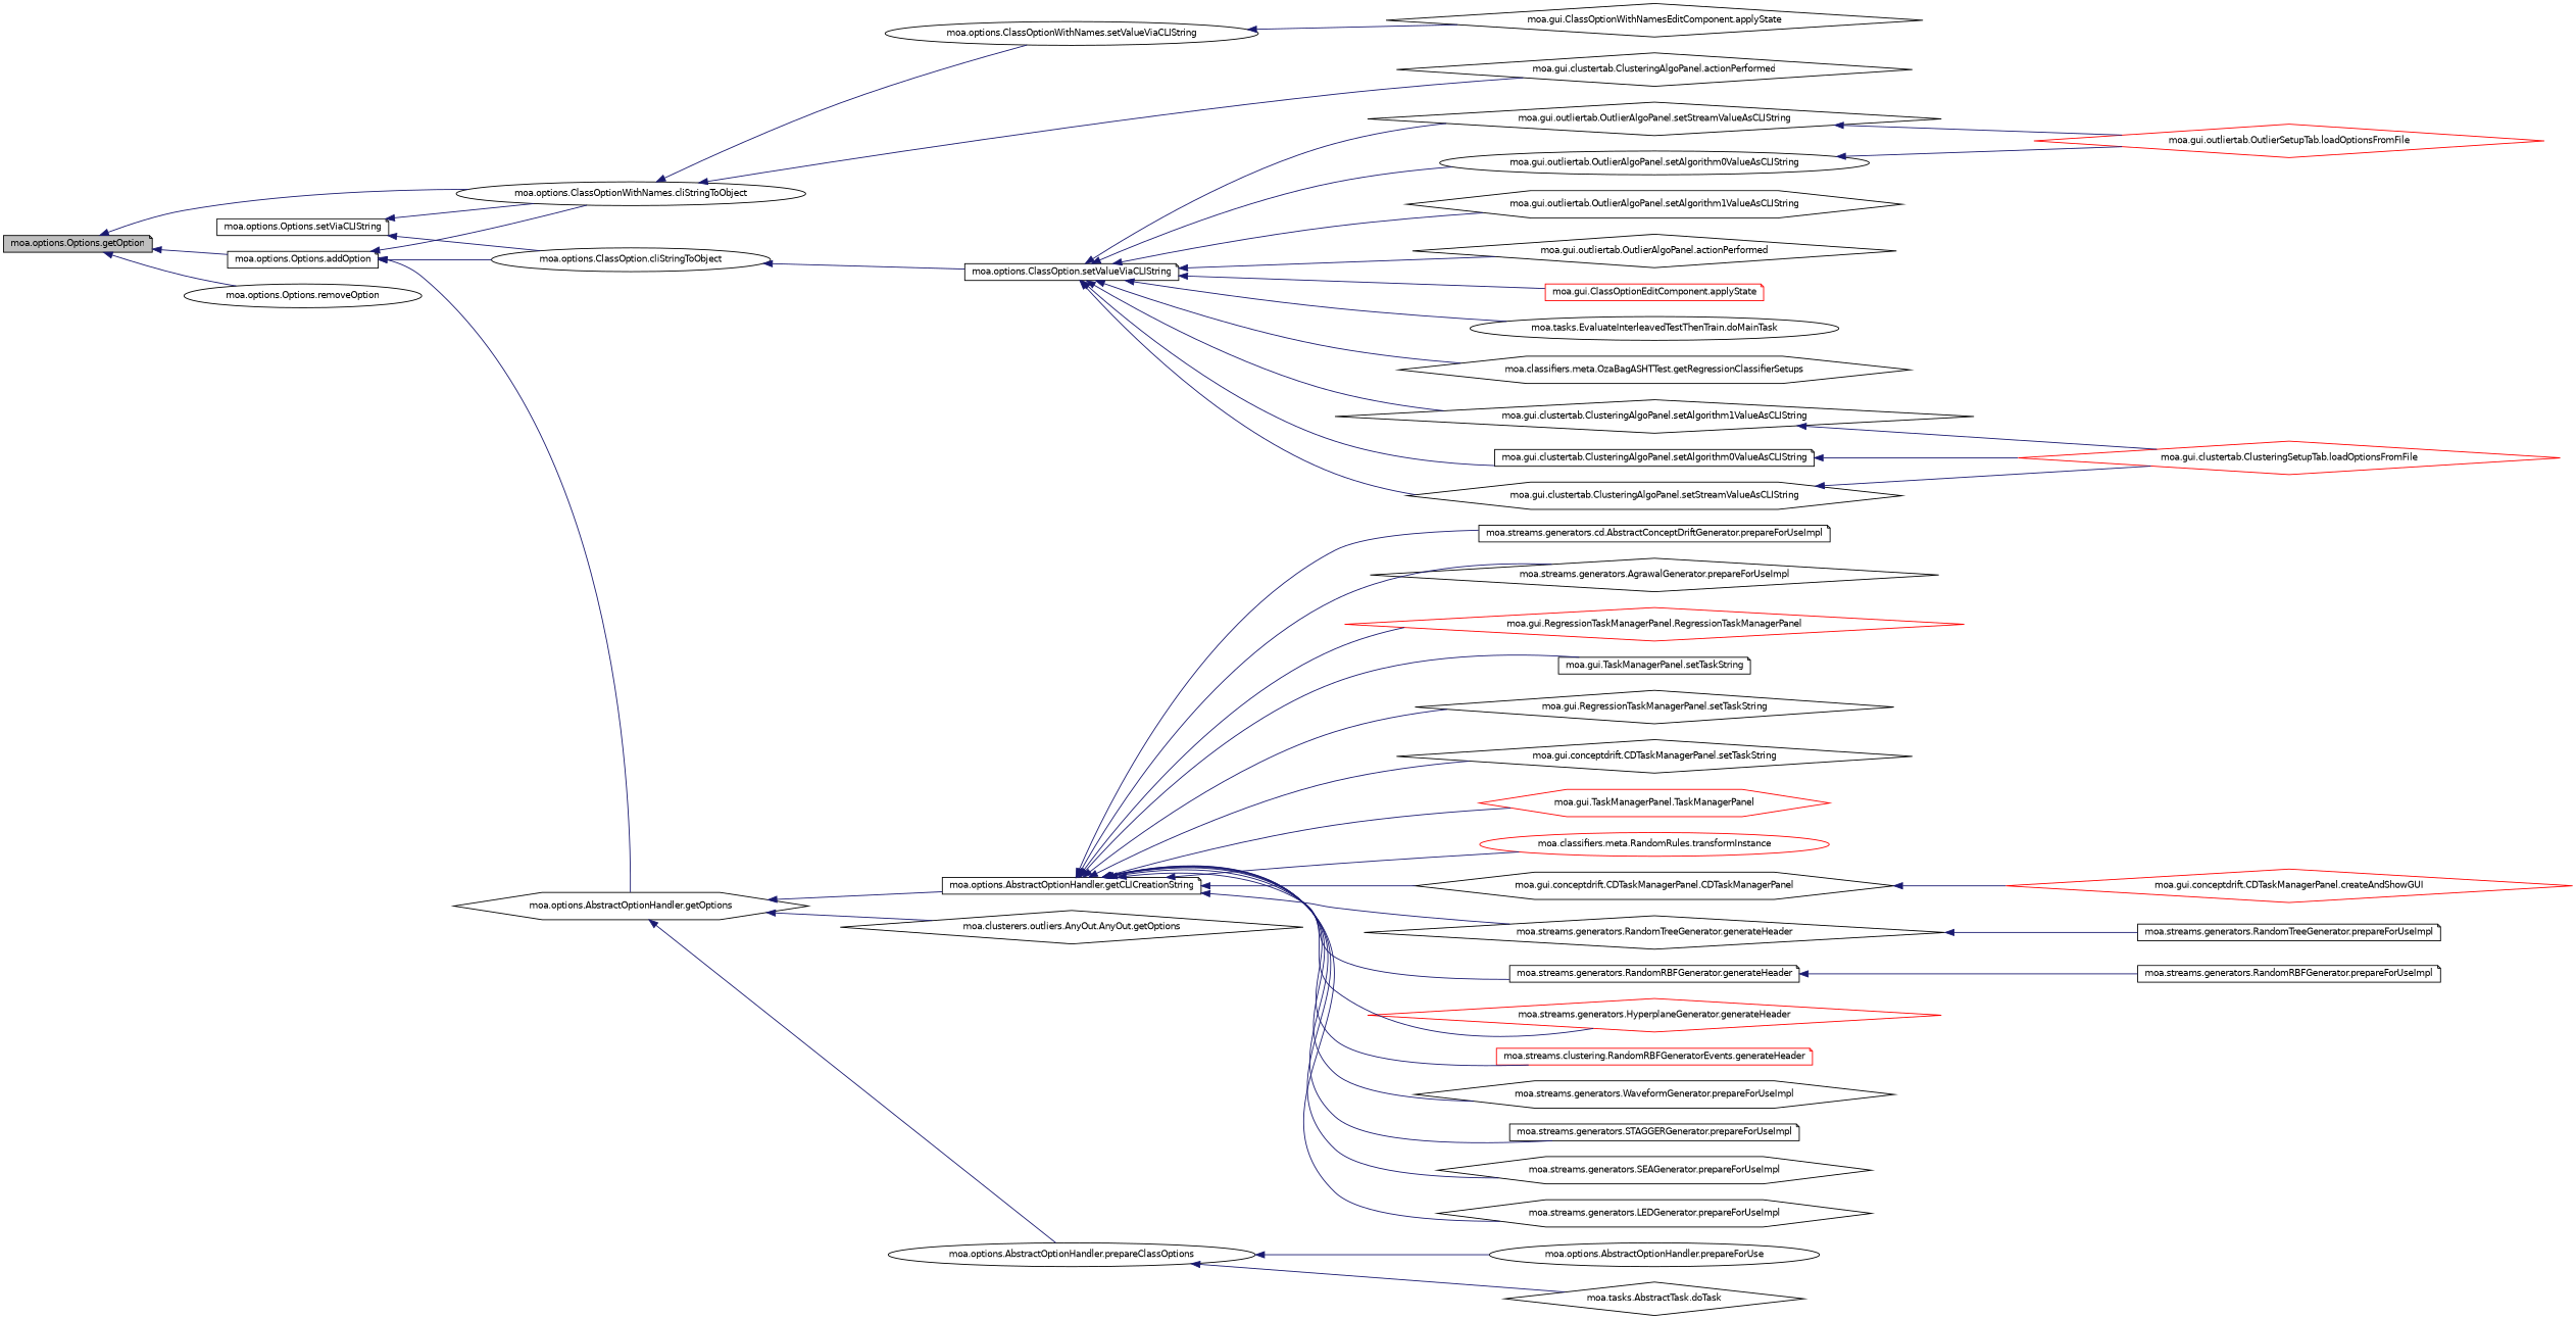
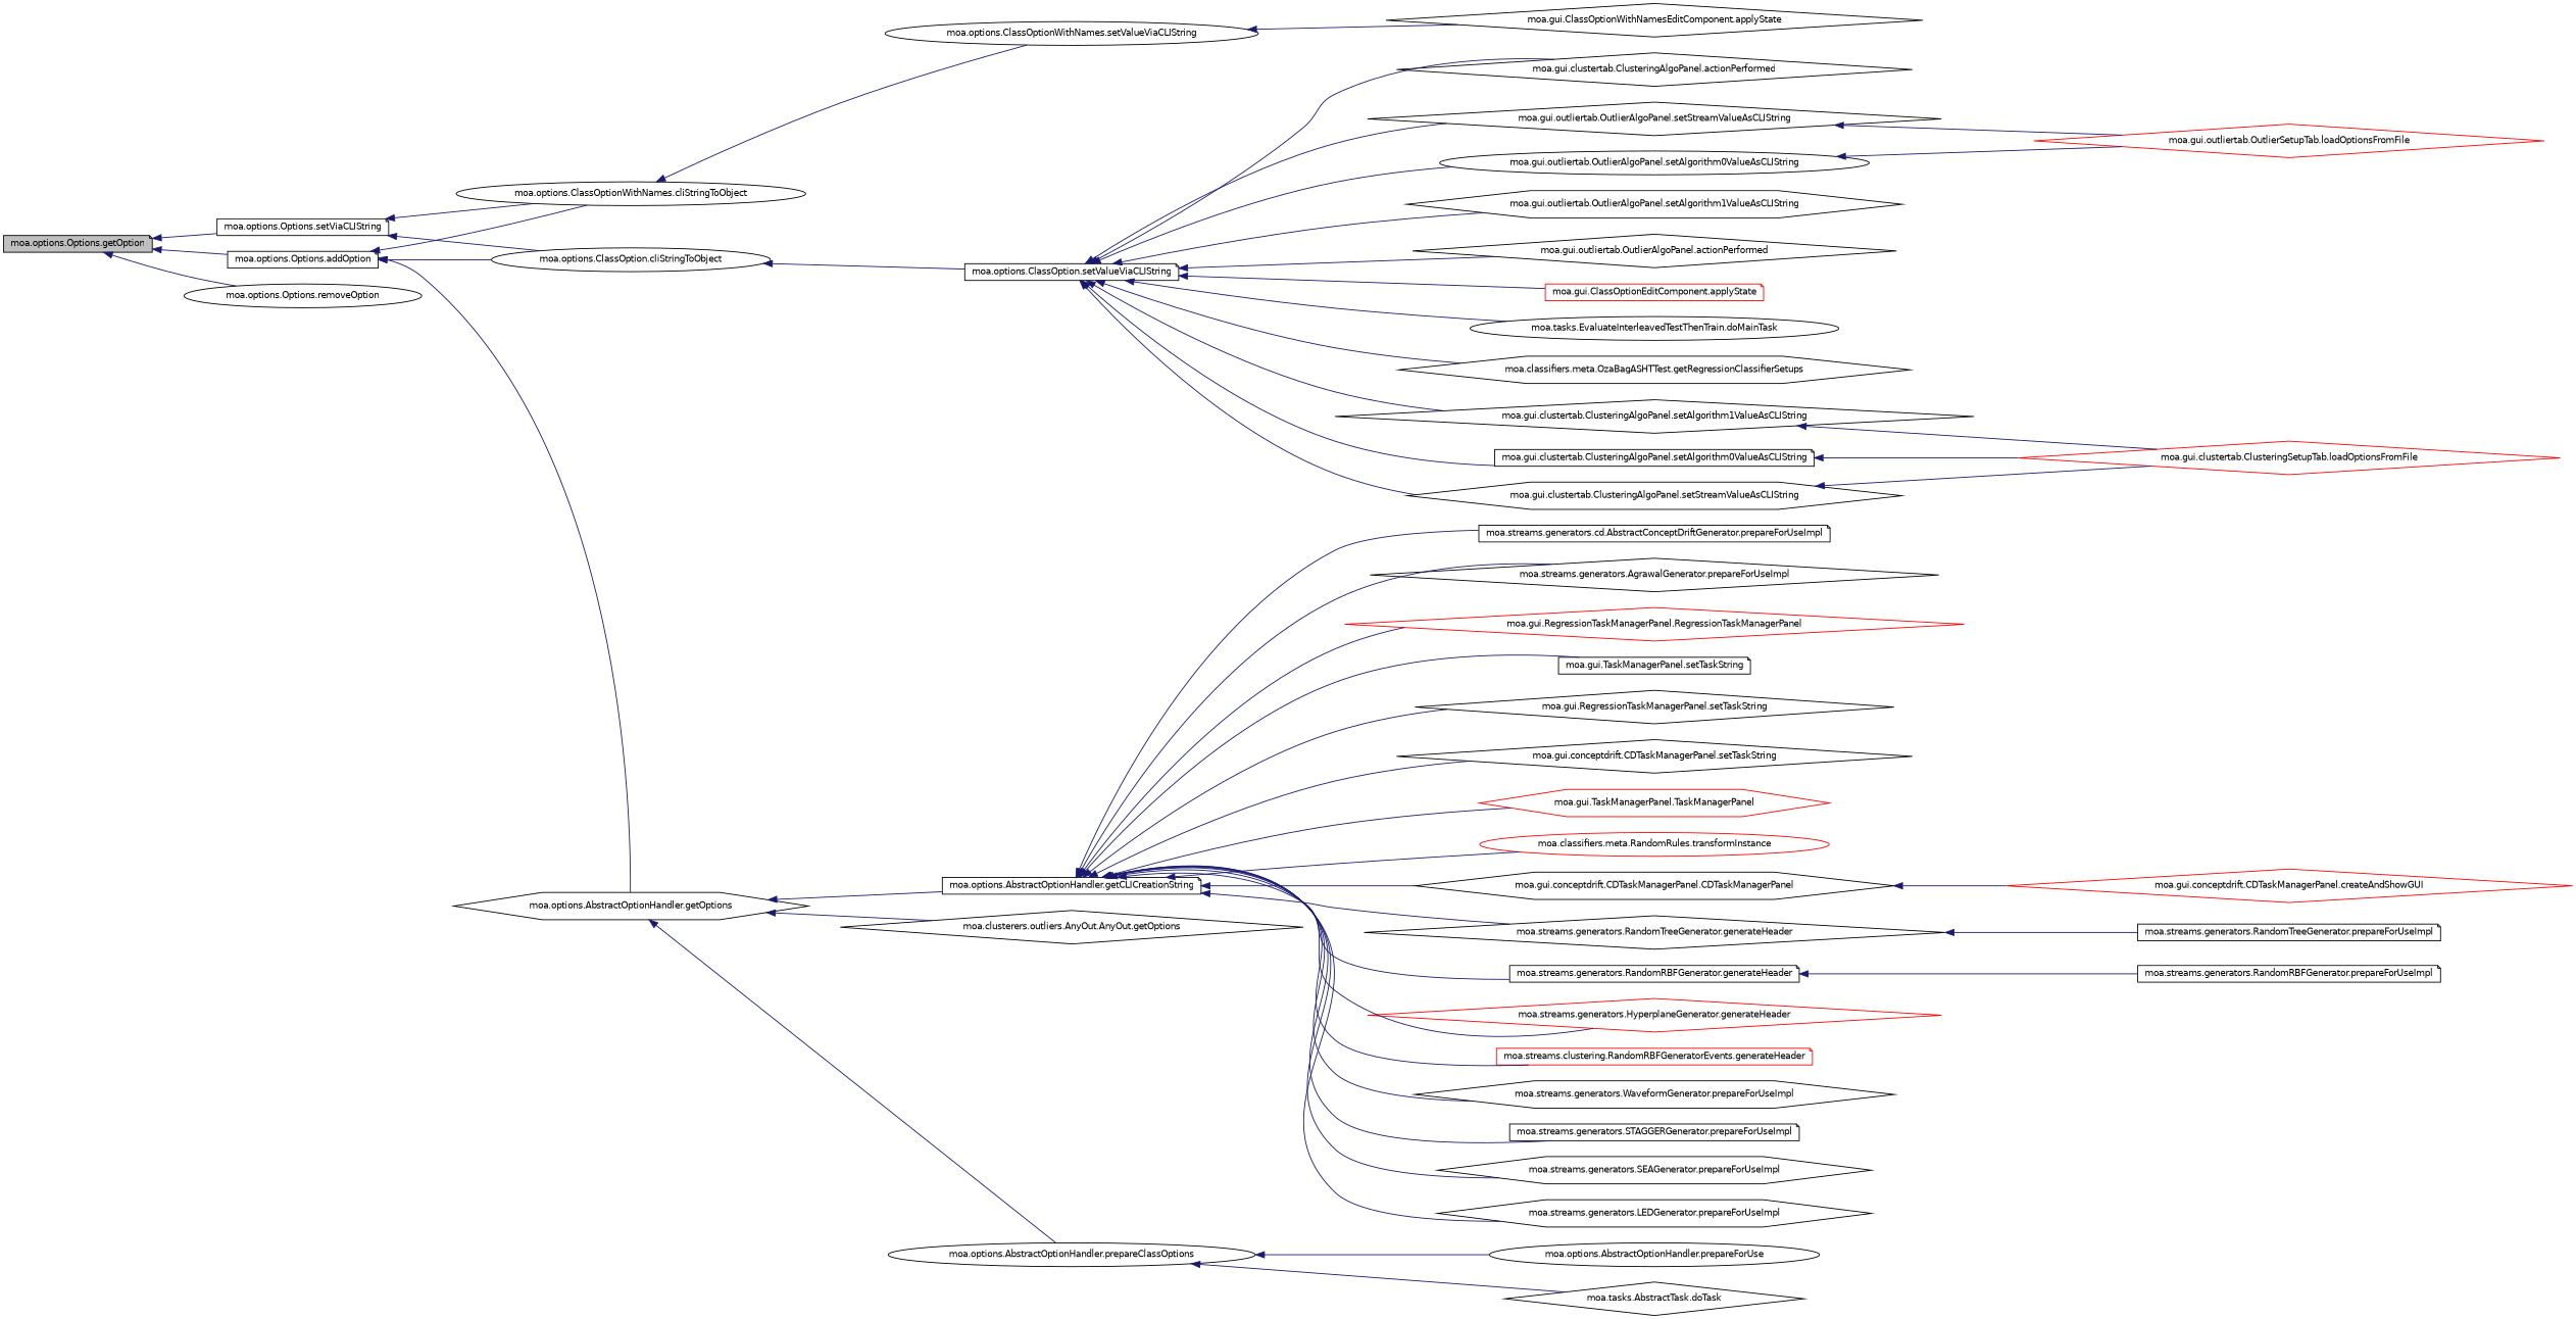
  digraph {
    rankdir=LR
    node [color=black fillcolor=white fontname=Helvetica fontsize=10 shape=diamond style=filled]
    edge [color=midnightblue dir=back fontname=Helvetica fontsize=10 labelfontname=Helvetica labelfontsize=10 style=solid]
    n1 [fillcolor=grey75 fontcolor=black height=0.2 label="moa.options.Options.getOption" shape=note width=0.4]
    n2 [height=0.2 label="moa.options.Options.addOption" shape=note width=0.4]
    n3 [height=0.2 label="moa.options.Options.removeOption" shape=ellipse width=0.4]
    n4 [height=0.2 label="moa.options.Options.setViaCLIString" shape=note width=0.4]
    n5 [height=0.2 label="moa.options.ClassOptionWithNames.cliStringToObject" shape=ellipse width=0.4]
    n6 [height=0.2 label="moa.options.ClassOption.cliStringToObject" shape=ellipse width=0.4]
    n7 [height=0.2 label="moa.options.AbstractOptionHandler.getOptions" shape=hexagon width=0.4]
    n8 [height=0.2 label="moa.options.ClassOptionWithNames.setValueViaCLIString" shape=ellipse width=0.4]
    n9 [height=0.2 label="moa.options.ClassOption.setValueViaCLIString" shape=note width=0.4]
    n10 [height=0.2 label="moa.options.AbstractOptionHandler.getCLICreationString" shape=note width=0.4]
    n11 [height=0.2 label="moa.clusterers.outliers.AnyOut.AnyOut.getOptions" width=0.4]
    n12 [height=0.2 label="moa.options.AbstractOptionHandler.prepareClassOptions" shape=ellipse width=0.4]
    n13 [height=0.2 label="moa.gui.ClassOptionWithNamesEditComponent.applyState" width=0.4]
    n14 [height=0.2 label="moa.gui.outliertab.OutlierAlgoPanel.actionPerformed" width=0.4]
    n15 [height=0.2 label="moa.gui.clustertab.ClusteringAlgoPanel.actionPerformed" width=0.4]
    n16 [color=red height=0.2 label="moa.gui.ClassOptionEditComponent.applyState" shape=note width=0.4]
    n17 [height=0.2 label="moa.tasks.EvaluateInterleavedTestThenTrain.doMainTask" shape=ellipse width=0.4]
    n18 [height=0.2 label="moa.classifiers.meta.OzaBagASHTTest.getRegressionClassifierSetups" shape=hexagon width=0.4]
    n19 [height=0.2 label="moa.gui.outliertab.OutlierAlgoPanel.setAlgorithm0ValueAsCLIString" shape=ellipse width=0.4]
    n20 [height=0.2 label="moa.gui.clustertab.ClusteringAlgoPanel.setAlgorithm0ValueAsCLIString" shape=note width=0.4]
    n21 [height=0.2 label="moa.gui.outliertab.OutlierAlgoPanel.setAlgorithm1ValueAsCLIString" shape=hexagon width=0.4]
    n22 [height=0.2 label="moa.gui.clustertab.ClusteringAlgoPanel.setAlgorithm1ValueAsCLIString" width=0.4]
    n23 [height=0.2 label="moa.gui.outliertab.OutlierAlgoPanel.setStreamValueAsCLIString" width=0.4]
    n24 [height=0.2 label="moa.gui.clustertab.ClusteringAlgoPanel.setStreamValueAsCLIString" shape=hexagon width=0.4]
    n25 [color=red height=0.2 label="moa.gui.outliertab.OutlierSetupTab.loadOptionsFromFile" width=0.4]
    n26 [color=red height=0.2 label="moa.gui.clustertab.ClusteringSetupTab.loadOptionsFromFile" width=0.4]
    n27 [height=0.2 label="moa.gui.conceptdrift.CDTaskManagerPanel.CDTaskManagerPanel" shape=hexagon width=0.4]
    n28 [height=0.2 label="moa.streams.generators.RandomTreeGenerator.generateHeader" width=0.4]
    n29 [height=0.2 label="moa.streams.generators.RandomRBFGenerator.generateHeader" shape=note width=0.4]
    n30 [color=red height=0.2 label="moa.streams.generators.HyperplaneGenerator.generateHeader" width=0.4]
    n31 [color=red height=0.2 label="moa.streams.clustering.RandomRBFGeneratorEvents.generateHeader" shape=note width=0.4]
    n32 [height=0.2 label="moa.streams.generators.WaveformGenerator.prepareForUseImpl" shape=hexagon width=0.4]
    n33 [height=0.2 label="moa.streams.generators.STAGGERGenerator.prepareForUseImpl" shape=note width=0.4]
    n34 [height=0.2 label="moa.streams.generators.SEAGenerator.prepareForUseImpl" shape=hexagon width=0.4]
    n35 [height=0.2 label="moa.streams.generators.LEDGenerator.prepareForUseImpl" shape=hexagon width=0.4]
    n36 [height=0.2 label="moa.streams.generators.cd.AbstractConceptDriftGenerator.prepareForUseImpl" shape=note width=0.4]
    n37 [height=0.2 label="moa.streams.generators.AgrawalGenerator.prepareForUseImpl" width=0.4]
    n38 [color=red height=0.2 label="moa.gui.RegressionTaskManagerPanel.RegressionTaskManagerPanel" width=0.4]
    n39 [height=0.2 label="moa.gui.TaskManagerPanel.setTaskString" shape=note width=0.4]
    n40 [height=0.2 label="moa.gui.RegressionTaskManagerPanel.setTaskString" width=0.4]
    n41 [height=0.2 label="moa.gui.conceptdrift.CDTaskManagerPanel.setTaskString" width=0.4]
    n42 [color=red height=0.2 label="moa.gui.TaskManagerPanel.TaskManagerPanel" shape=hexagon width=0.4]
    n43 [color=red height=0.2 label="moa.classifiers.meta.RandomRules.transformInstance" shape=ellipse width=0.4]
    n44 [height=0.2 label="moa.tasks.AbstractTask.doTask" width=0.4]
    n45 [height=0.2 label="moa.options.AbstractOptionHandler.prepareForUse" shape=ellipse width=0.4]
    n46 [color=red height=0.2 label="moa.gui.conceptdrift.CDTaskManagerPanel.createAndShowGUI" width=0.4]
    n47 [height=0.2 label="moa.streams.generators.RandomTreeGenerator.prepareForUseImpl" shape=note width=0.4]
    n48 [height=0.2 label="moa.streams.generators.RandomRBFGenerator.prepareForUseImpl" shape=note width=0.4]
    n1 -> n2
    n1 -> n3
-   n1 -> n5
+   n1 -> n4
    n2 -> n5
    n2 -> n6
    n2 -> n7
    n4 -> n5
    n4 -> n6
    n5 -> n8
    n6 -> n9
    n7 -> n10
    n7 -> n11
    n7 -> n12
    n8 -> n13
    n9 -> n14
-   n5 -> n15
+   n9 -> n15
    n9 -> n16
    n9 -> n17
    n9 -> n18
    n9 -> n19
    n9 -> n20
    n9 -> n21
    n9 -> n22
    n9 -> n23
    n9 -> n24
    n10 -> n27
    n10 -> n28
    n10 -> n29
    n10 -> n30
    n10 -> n31
    n10 -> n32
    n10 -> n33
    n10 -> n34
    n10 -> n35
    n10 -> n36
    n10 -> n37
    n10 -> n38
    n10 -> n39
    n10 -> n40
    n10 -> n41
    n10 -> n42
    n10 -> n43
    n12 -> n44
    n12 -> n45
    n19 -> n25
    n20 -> n26
    n22 -> n26
    n23 -> n25
    n24 -> n26
    n27 -> n46
    n28 -> n47
    n29 -> n48
  }
